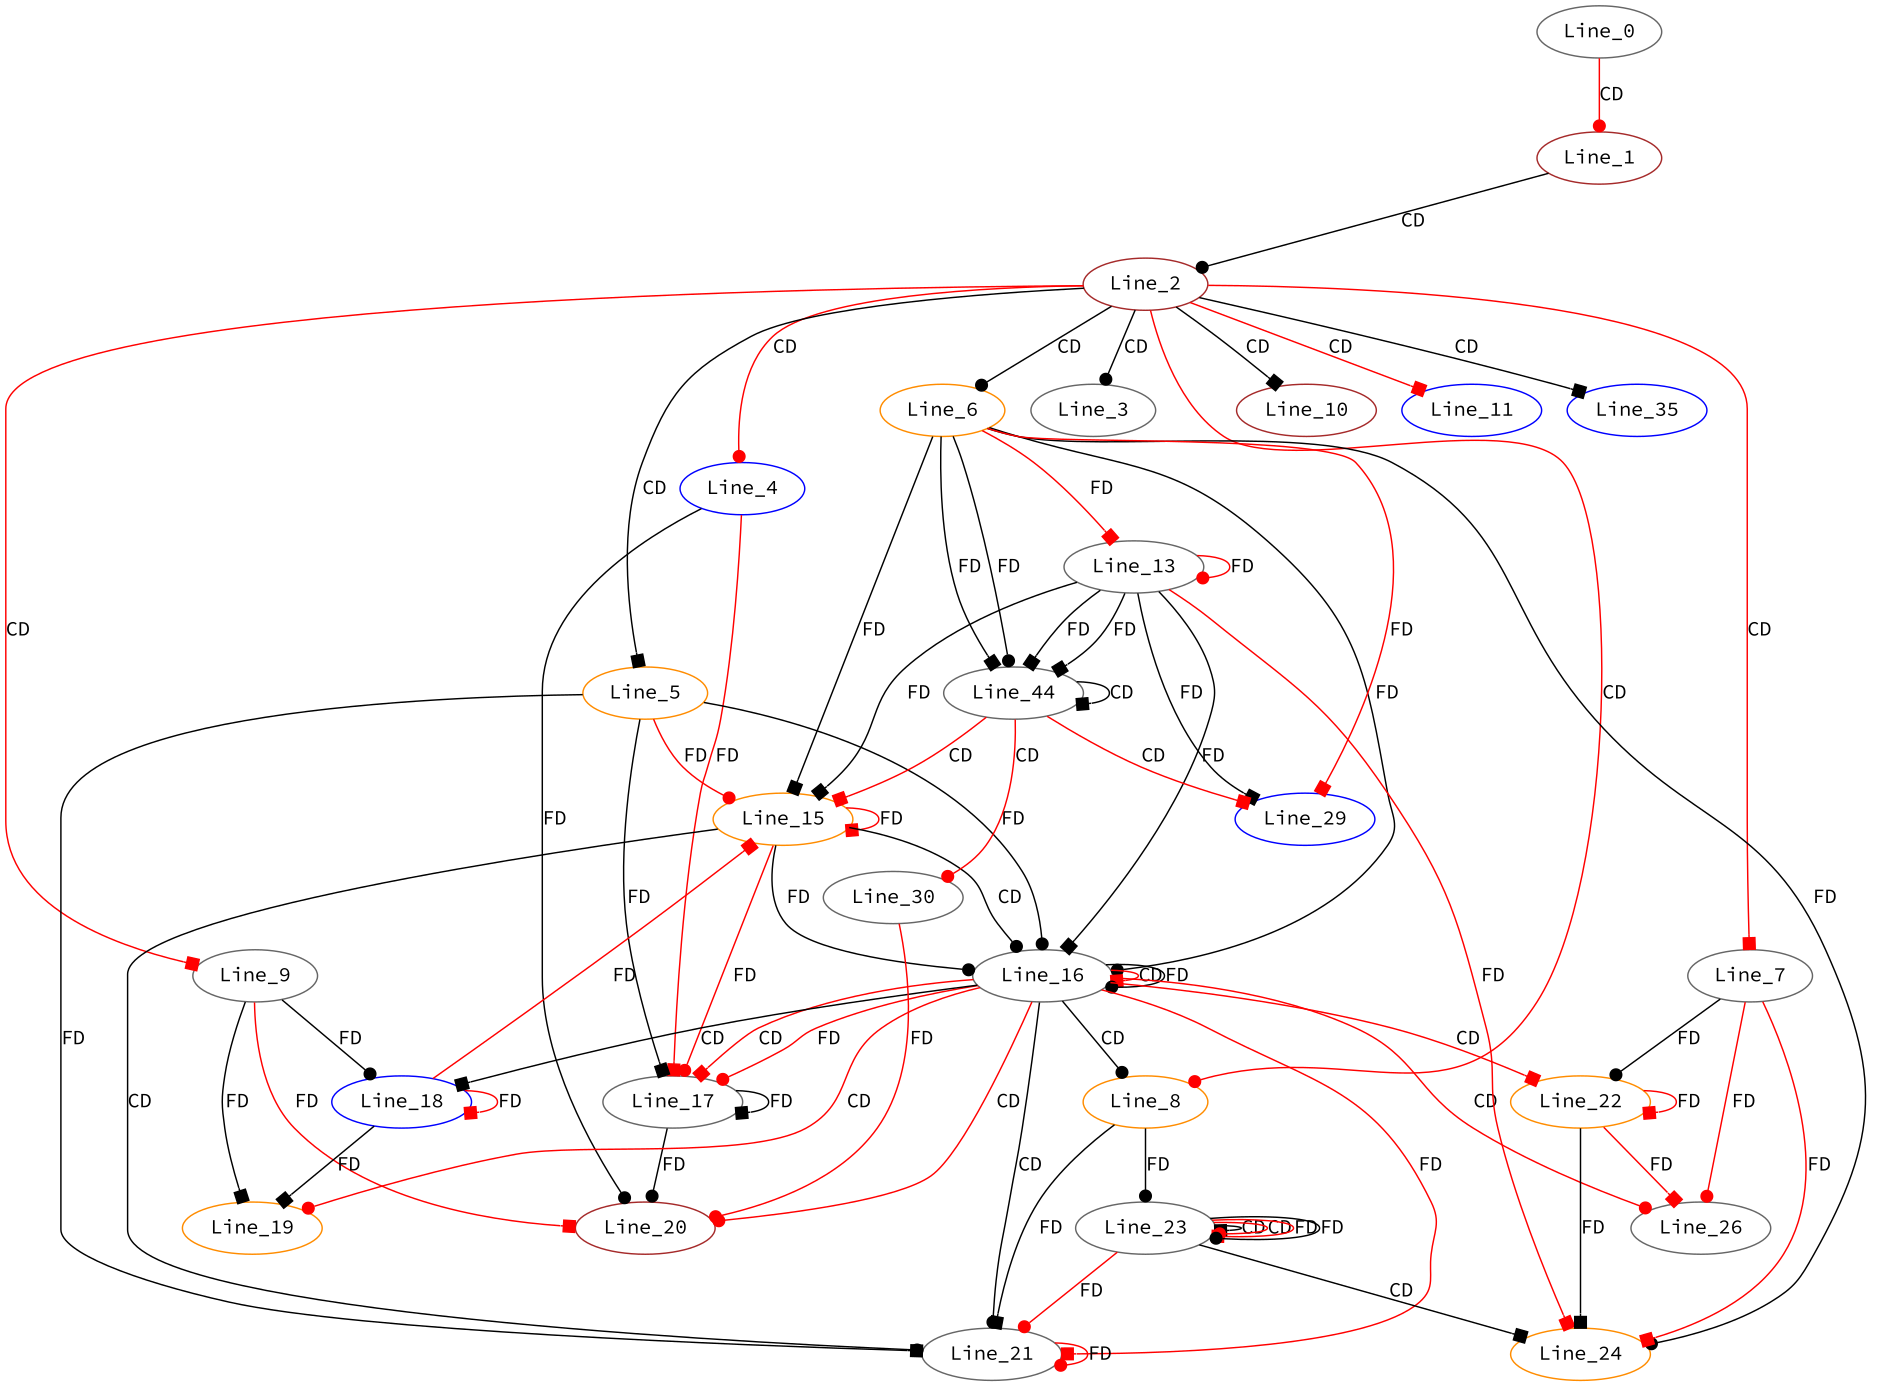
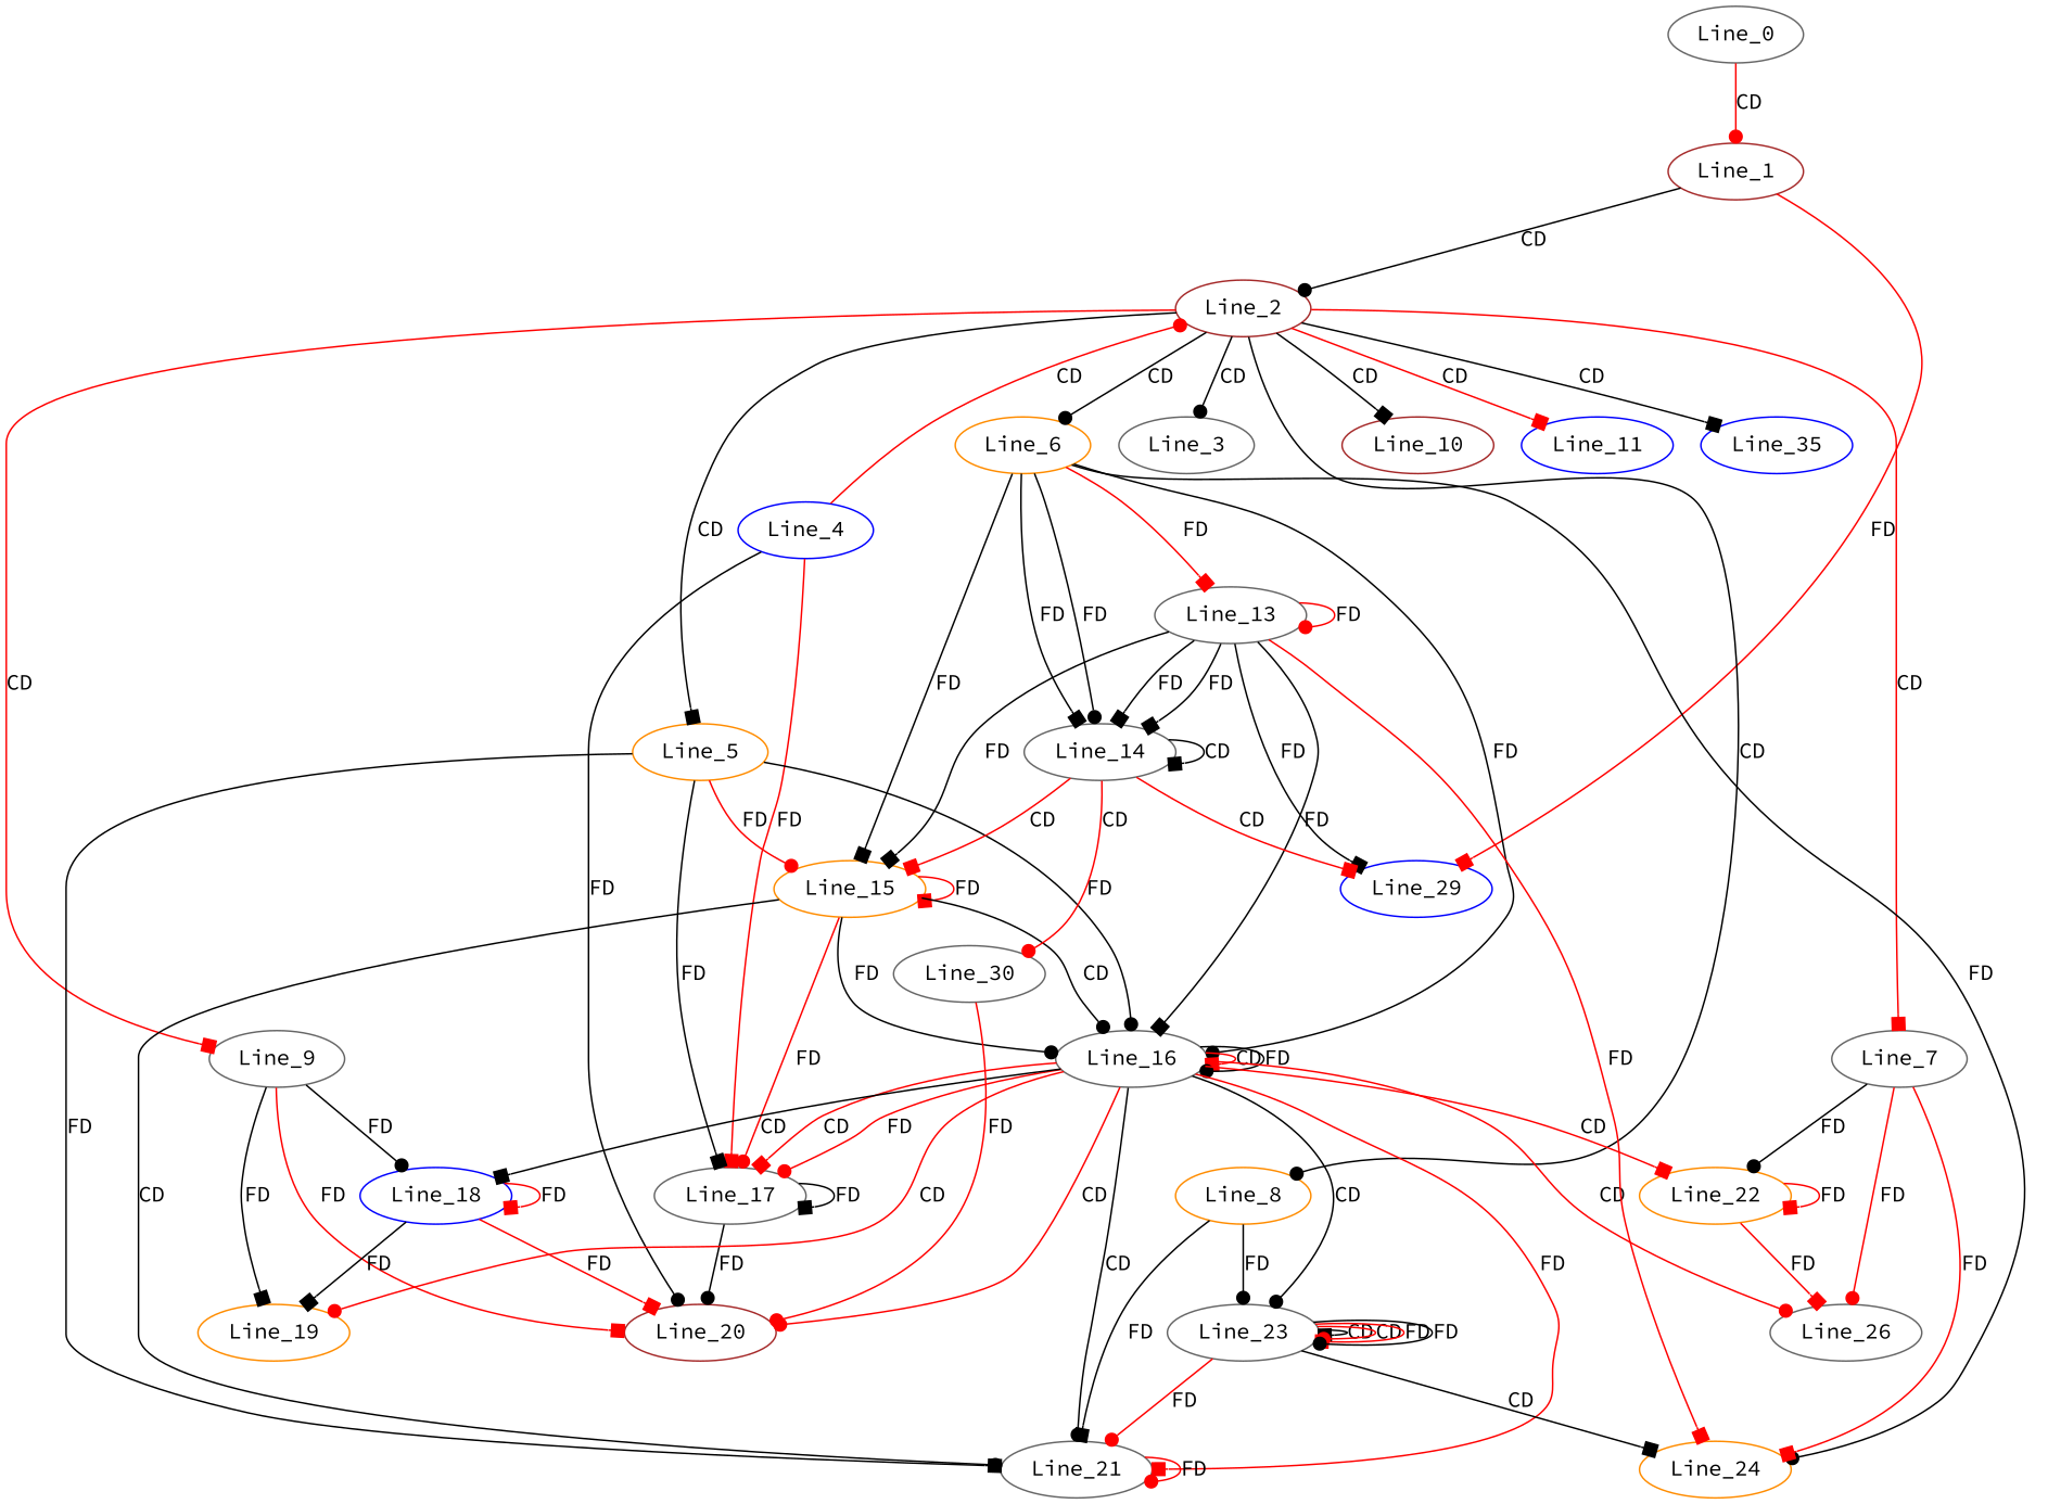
  digraph {
    fontname="Source Code Pro"
    node [color=gray40 fontname="Source Code Pro"]
    edge [arrowhead=box color=black fontname="Source Code Pro"]
    Line_1 [color=brown]
    Line_0
    Line_2 [color=brown]
    Line_3
    Line_4 [color=blue]
    Line_5 [color=darkorange]
    Line_6 [color=darkorange]
    Line_7
    Line_8 [color=darkorange]
    Line_9
    Line_10 [color=brown]
    Line_11 [color=blue]
    Line_35 [color=blue]
    Line_17
    Line_20 [color=brown]
    Line_15 [color=darkorange]
    Line_16
    Line_21
    Line_13
-   Line_14 [label=Line_44]
+   Line_14
    Line_24 [color=darkorange]
    Line_29 [color=blue]
    Line_22 [color=darkorange]
    Line_26
    Line_23
    Line_18 [color=blue]
    Line_19 [color=darkorange]
    Line_30
    Line_1 -> Line_2 [arrowhead=dot label=CD]
    Line_0 -> Line_1 [arrowhead=dot color=red label=CD]
    Line_2 -> Line_3 [arrowhead=dot label=CD]
-   Line_2 -> Line_4 [arrowhead=dot color=red label=CD]
+   Line_4 -> Line_2 [arrowhead=dot color=red label=CD]
    Line_2 -> Line_5 [label=CD]
    Line_2 -> Line_6 [arrowhead=dot label=CD]
    Line_2 -> Line_7 [color=red label=CD]
-   Line_2 -> Line_8 [arrowhead=dot color=red label=CD]
+   Line_2 -> Line_8 [arrowhead=dot label=CD]
    Line_2 -> Line_9 [color=red label=CD]
    Line_2 -> Line_10 [label=CD]
    Line_2 -> Line_11 [color=red label=CD]
    Line_2 -> Line_35 [label=CD]
    Line_4 -> Line_17 [color=red label=FD]
    Line_4 -> Line_20 [arrowhead=dot label=FD]
    Line_5 -> Line_17 [label=FD]
    Line_5 -> Line_15 [arrowhead=dot color=red label=FD]
    Line_5 -> Line_16 [arrowhead=dot label=FD]
    Line_5 -> Line_21 [label=FD]
    Line_6 -> Line_15 [label=FD]
    Line_6 -> Line_16 [arrowhead=dot label=FD]
    Line_6 -> Line_13 [color=red label=FD]
    Line_6 -> Line_14 [label=FD]
    Line_6 -> Line_14 [arrowhead=dot label=FD]
    Line_6 -> Line_24 [arrowhead=dot label=FD]
-   Line_6 -> Line_29 [color=red label=FD]
+   Line_1 -> Line_29 [color=red label=FD]
    Line_7 -> Line_24 [color=red label=FD]
    Line_7 -> Line_22 [arrowhead=dot label=FD]
    Line_7 -> Line_26 [arrowhead=dot color=red label=FD]
    Line_8 -> Line_21 [label=FD]
    Line_8 -> Line_23 [arrowhead=dot label=FD]
    Line_9 -> Line_20 [color=red label=FD]
    Line_9 -> Line_18 [arrowhead=dot label=FD]
    Line_9 -> Line_19 [label=FD]
    Line_17 -> Line_17 [label=FD]
    Line_17 -> Line_20 [arrowhead=dot label=FD]
    Line_15 -> Line_17 [arrowhead=dot color=red label=FD]
    Line_15 -> Line_15 [color=red label=FD]
    Line_15 -> Line_16 [arrowhead=dot label=CD]
    Line_15 -> Line_16 [arrowhead=dot label=FD]
    Line_15 -> Line_21 [arrowhead=dot label=CD]
    Line_16 -> Line_17 [color=red label=CD]
    Line_16 -> Line_17 [arrowhead=dot color=red label=FD]
    Line_16 -> Line_20 [arrowhead=dot color=red label=CD]
    Line_16 -> Line_16 [color=red label=CD]
    Line_16 -> Line_16 [arrowhead=dot label=FD]
    Line_16 -> Line_21 [arrowhead=dot label=CD]
    Line_16 -> Line_21 [color=red label=FD]
    Line_16 -> Line_22 [color=red label=CD]
    Line_16 -> Line_26 [arrowhead=dot color=red label=CD]
-   Line_16 -> Line_8 [arrowhead=dot label=CD]
+   Line_16 -> Line_23 [arrowhead=dot label=CD]
    Line_16 -> Line_18 [label=CD]
    Line_16 -> Line_19 [arrowhead=dot color=red label=CD]
    Line_21 -> Line_21 [arrowhead=dot color=red label=FD]
    Line_13 -> Line_15 [label=FD]
    Line_13 -> Line_16 [label=FD]
    Line_13 -> Line_13 [arrowhead=dot color=red label=FD]
    Line_13 -> Line_14 [label=FD]
    Line_13 -> Line_14 [label=FD]
    Line_13 -> Line_24 [color=red label=FD]
    Line_13 -> Line_29 [label=FD]
    Line_14 -> Line_15 [color=red label=CD]
    Line_14 -> Line_14 [label=CD]
    Line_14 -> Line_29 [color=red label=CD]
    Line_14 -> Line_30 [arrowhead=dot color=red label=CD]
-   Line_22 -> Line_24 [label=FD]
    Line_22 -> Line_22 [color=red label=FD]
    Line_22 -> Line_26 [color=red label=FD]
    Line_23 -> Line_21 [arrowhead=dot color=red label=FD]
    Line_23 -> Line_24 [label=CD]
    Line_23 -> Line_23 [label=CD]
    Line_23 -> Line_23 [arrowhead=dot color=red label=CD]
    Line_23 -> Line_23 [color=red label=FD]
    Line_23 -> Line_23 [arrowhead=dot label=FD]
-   Line_18 -> Line_15 [color=red label=FD]
+   Line_18 -> Line_20 [color=red label=FD]
    Line_18 -> Line_18 [color=red label=FD]
    Line_18 -> Line_19 [label=FD]
    Line_30 -> Line_20 [arrowhead=dot color=red label=FD]
  }
